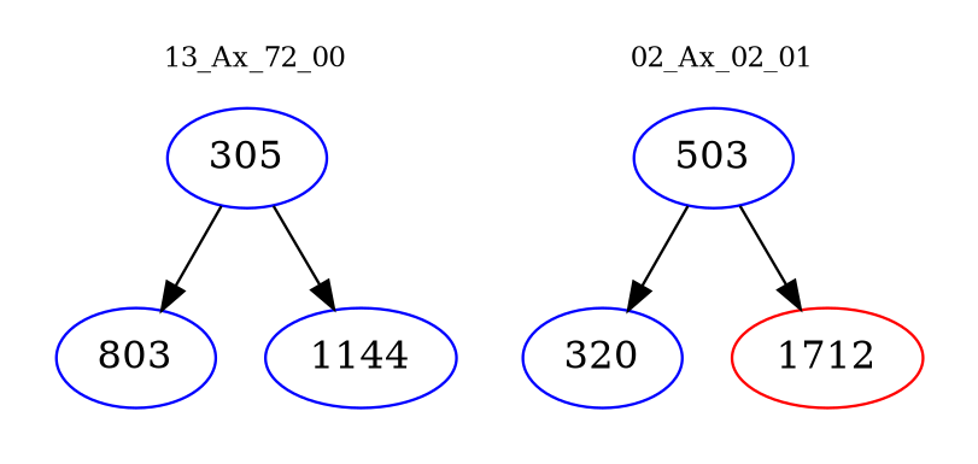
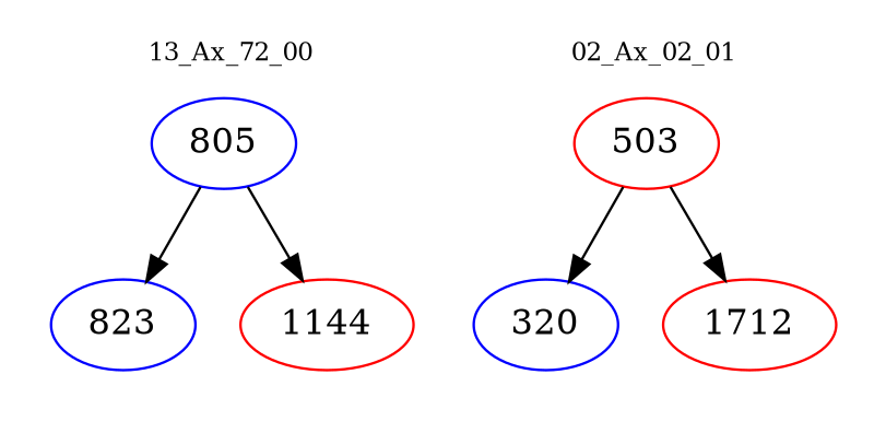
  digraph {
    node [color=blue]
    edge [color=black]
-   n1 [label=305]
-   n2 [label=803]
-   n3 [label=1144]
-   n4 [label=503]
+   n1 [label=805]
+   n2 [label=823]
+   n3 [color=red label=1144]
+   n4 [color=red label=503]
    n5 [label=320]
    n6 [color=red label=1712]
    subgraph cluster_1 {
      color=white
      fontsize=10
      label="13_Ax_72_00"
      n1
      n2
      n3
    }
    subgraph cluster_2 {
      color=white
      fontsize=10
      label="02_Ax_02_01"
      n4
      n5
      n6
    }
    n1 -> n2
    n1 -> n3
    n4 -> n5
    n4 -> n6
  }
